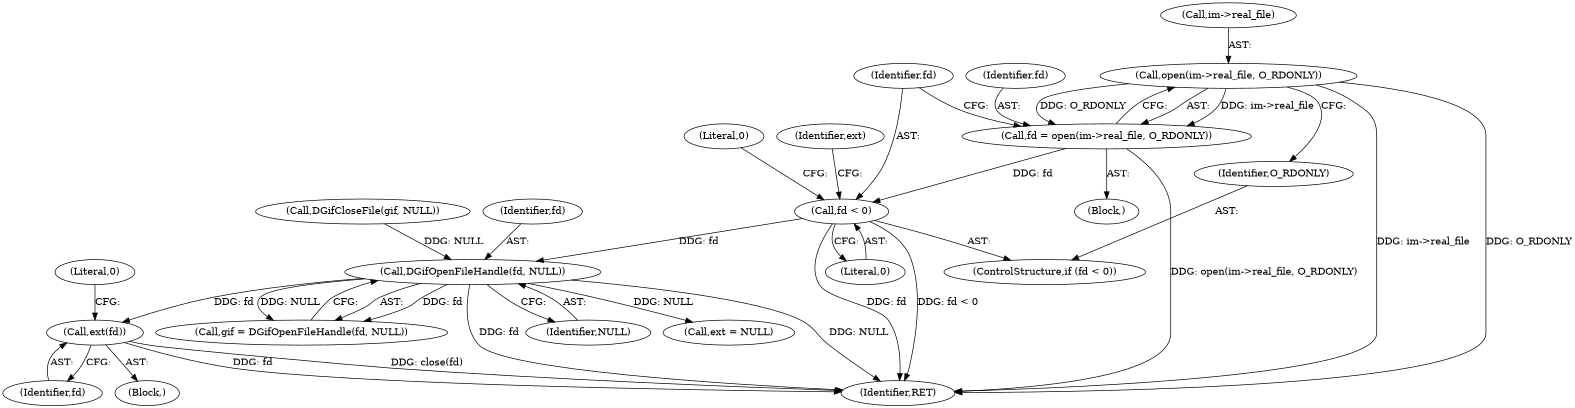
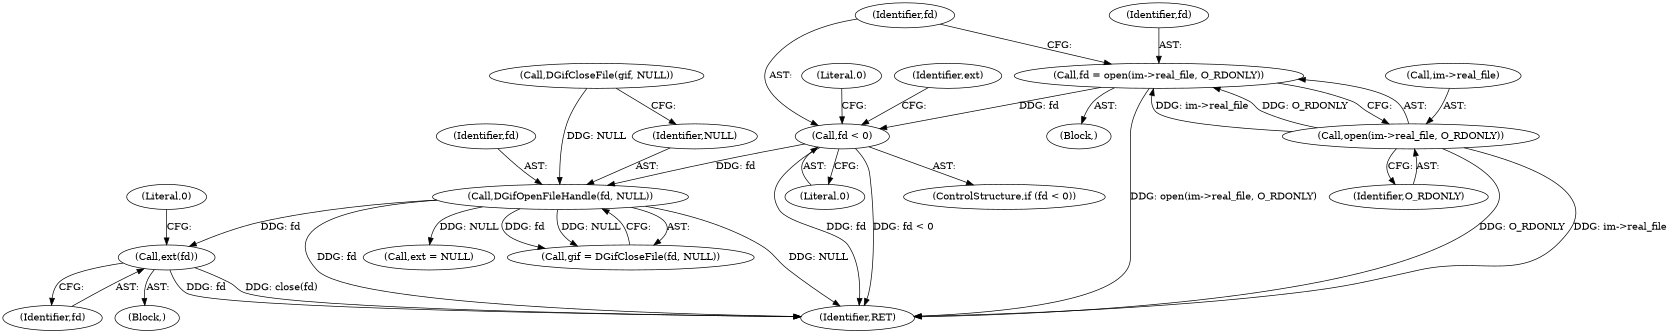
  digraph {
    n1 [label="(Call,ext(fd))"]
    n2 [label="(Identifier,fd)"]
    n3 [label="(Identifier,RET)"]
    n4 [label="(Block,)"]
    n5 [label="(Call,DGifOpenFileHandle(fd, NULL))"]
    n6 [label="(Call,ext = NULL)"]
-   n7 [label="(Call,gif = DGifOpenFileHandle(fd, NULL))"]
+   n7 [label="(Call,gif = DGifCloseFile(fd, NULL))"]
    n8 [label="(Identifier,NULL)"]
    n9 [label="(Call,DGifCloseFile(gif, NULL))"]
    n10 [label="(Call,fd < 0)"]
    n11 [label="(ControlStructure,if (fd < 0))"]
    n12 [label="(Literal,0)"]
    n13 [label="(Call,fd = open(im->real_file, O_RDONLY))"]
    n14 [label="(Call,open(im->real_file, O_RDONLY))"]
    n15 [label="(Block,)"]
    n16 [label="(Identifier,O_RDONLY)"]
    n17 [label="(Call,im->real_file)"]
    n18 [label="(Identifier,fd)"]
    n19 [label="(Literal,0)"]
    n20 [label="(Literal,0)"]
    n21 [label="(Identifier,fd)"]
    n22 [label="(Identifier,ext)"]
    n23 [label="(Identifier,fd)"]
    n1 -> n2 [label="CFG: "]
    n1 -> n3 [label="DDG: close(fd)"]
    n1 -> n3 [label="DDG: fd"]
    n1 -> n4 [label="AST: "]
    n2 -> n1 [label="AST: "]
    n5 -> n1 [label="DDG: fd"]
    n5 -> n3 [label="DDG: NULL"]
    n5 -> n3 [label="DDG: fd"]
    n5 -> n6 [label="DDG: NULL"]
    n5 -> n7 [label="AST: "]
    n5 -> n7 [label="DDG: fd"]
    n5 -> n7 [label="DDG: NULL"]
-   n5 -> n8 [label="CFG: "]
+   n9 -> n8 [label="CFG: "]
    n7 -> n5 [label="CFG: "]
    n8 -> n5 [label="AST: "]
    n9 -> n5 [label="DDG: NULL"]
    n10 -> n3 [label="DDG: fd"]
    n10 -> n3 [label="DDG: fd < 0"]
    n10 -> n5 [label="DDG: fd"]
    n10 -> n11 [label="AST: "]
    n10 -> n12 [label="CFG: "]
    n12 -> n10 [label="AST: "]
    n13 -> n3 [label="DDG: open(im->real_file, O_RDONLY)"]
    n13 -> n10 [label="DDG: fd"]
    n13 -> n14 [label="CFG: "]
    n13 -> n15 [label="AST: "]
    n14 -> n3 [label="DDG: O_RDONLY"]
    n14 -> n3 [label="DDG: im->real_file"]
    n14 -> n13 [label="AST: "]
    n14 -> n13 [label="DDG: im->real_file"]
    n14 -> n13 [label="DDG: O_RDONLY"]
    n14 -> n16 [label="CFG: "]
-   n16 -> n11 [label="AST: "]
+   n16 -> n14 [label="AST: "]
    n17 -> n14 [label="AST: "]
    n18 -> n13 [label="AST: "]
    n19 -> n10 [label="CFG: "]
    n20 -> n1 [label="CFG: "]
    n21 -> n5 [label="AST: "]
    n22 -> n10 [label="CFG: "]
    n23 -> n10 [label="AST: "]
    n23 -> n13 [label="CFG: "]
  }
